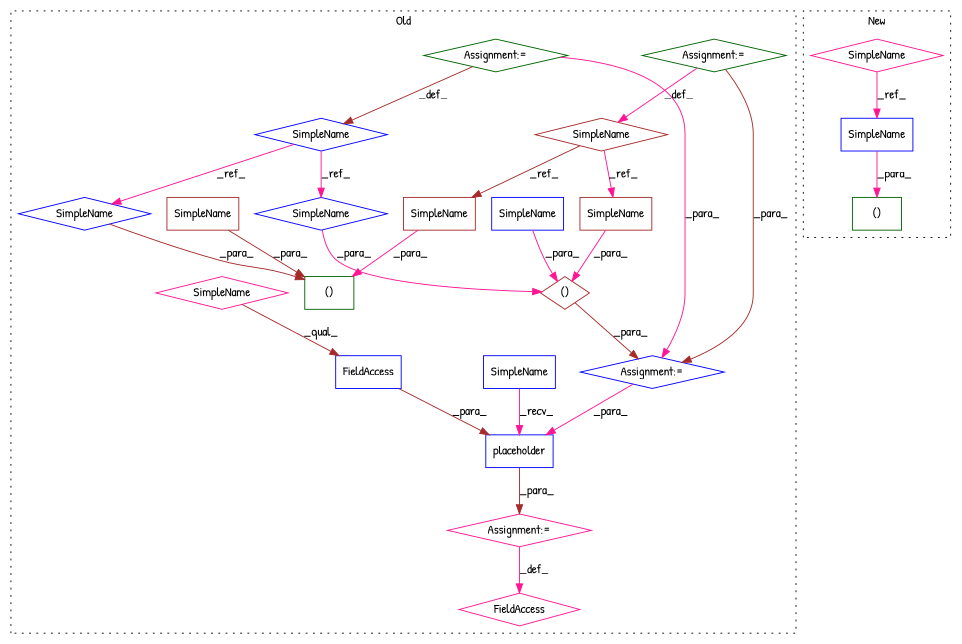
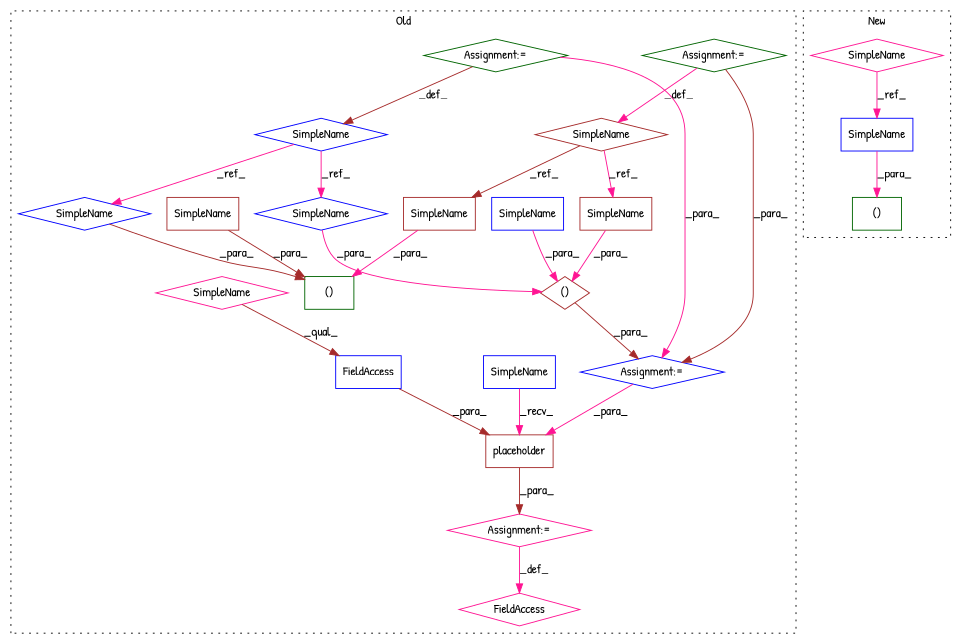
  digraph {
    fontname="Patrick Hand"
    node [a=42 l=2 s=5125 shape=diamond color=blue fontname="Patrick Hand"]
    edge [color=deeppink fontname="Patrick Hand"]
-   n1 [a=32 l="12,1" label=placeholder s="5113,5150" shape=box]
+   n1 [a=32 l="12,1" label=placeholder s="5113,5150" shape=box color=brown]
    n2 [a=22 l=16 label=FieldAccess shape=box]
    n3 [a=7 l=1 label="Assignment:=" s=5101 color=deeppink]
    n4 [a=22 l=6 label=FieldAccess s=5926 color=deeppink]
    n5 [a=106 l=51 label="()" s=5003 color=brown]
    n6 [a=7 l=6 label="Assignment:=" s=4997]
    n7 [label=SimpleName s=4871]
    n8 [a=106 l=32 label="()" s=4935 shape=box color=darkgreen]
    n9 [label=SimpleName s=4922 color=brown]
    n10 [a=7 label="Assignment:=" s=4871 color=darkgreen]
    n11 [a=7 label="Assignment:=" s=4922 color=darkgreen]
    n12 [l=10 label=SimpleName color=deeppink]
    n13 [l=10 label=SimpleName s=5102 shape=box]
    n14 [label=SimpleName s=4935 shape=box color=brown]
    n15 [label=SimpleName s=5022 shape=box color=brown]
    n16 [label=SimpleName s=4950 shape=box color=brown]
    n17 [label=SimpleName s=5037 shape=box]
    n18 [label=SimpleName s=4965]
    n19 [label=SimpleName s=5052]
    n20 [a=106 l=25 label="()" s=4591 shape=box color=darkgreen]
    n21 [l=11 label=SimpleName s=4518 color=deeppink]
    n22 [l=11 label=SimpleName s=4605 shape=box]
    subgraph cluster_1 {
      label=Old
      style=dotted
      n1
      n2
      n3
      n4
      n5
      n6
      n7
      n8
      n9
      n10
      n11
      n12
      n13
      n14
      n15
      n16
      n17
      n18
      n19
    }
    subgraph cluster_2 {
      label=New
      style=dotted
      n20
      n21
      n22
    }
    n1 -> n3 [label=_para_ color=brown]
    n2 -> n1 [label=_para_ color=brown]
    n3 -> n4 [label=_def_]
    n5 -> n6 [label=_para_ color=brown]
    n6 -> n1 [label=_para_]
    n7 -> n18 [label=_ref_]
    n7 -> n19 [label=_ref_]
    n9 -> n14 [label=_ref_ color=brown]
    n9 -> n15 [label=_ref_]
    n10 -> n6 [label=_para_]
    n10 -> n7 [label=_def_ color=brown]
    n11 -> n6 [label=_para_ color=brown]
    n11 -> n9 [label=_def_]
    n12 -> n2 [label=_qual_ color=brown]
    n13 -> n1 [label=_recv_]
    n14 -> n8 [label=_para_]
    n15 -> n5 [label=_para_]
    n16 -> n8 [label=_para_ color=brown]
    n17 -> n5 [label=_para_]
    n18 -> n8 [label=_para_ color=brown]
    n19 -> n5 [label=_para_]
    n21 -> n22 [label=_ref_]
    n22 -> n20 [label=_para_]
  }
